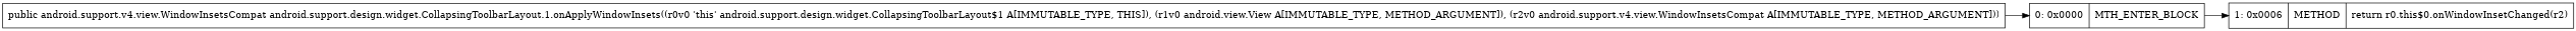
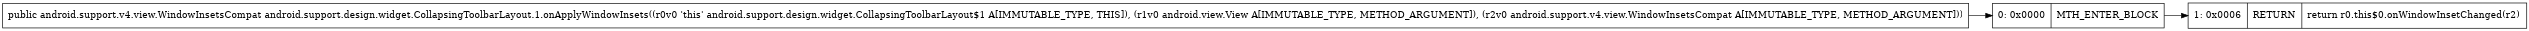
  digraph {
    rankdir=LR
    node [shape=record]
    n1 [label="{0\:\ 0x0000|MTH_ENTER_BLOCK\l}"]
-   n2 [label="{1\:\ 0x0006|METHOD\l|return r0.this$0.onWindowInsetChanged(r2)\l}"]
+   n2 [label="{1\:\ 0x0006|RETURN\l|return r0.this$0.onWindowInsetChanged(r2)\l}"]
    n3 [label="{public android.support.v4.view.WindowInsetsCompat android.support.design.widget.CollapsingToolbarLayout.1.onApplyWindowInsets((r0v0 'this' android.support.design.widget.CollapsingToolbarLayout$1 A[IMMUTABLE_TYPE, THIS]), (r1v0 android.view.View A[IMMUTABLE_TYPE, METHOD_ARGUMENT]), (r2v0 android.support.v4.view.WindowInsetsCompat A[IMMUTABLE_TYPE, METHOD_ARGUMENT])) }"]
    n1 -> n2
    n3 -> n1
  }
